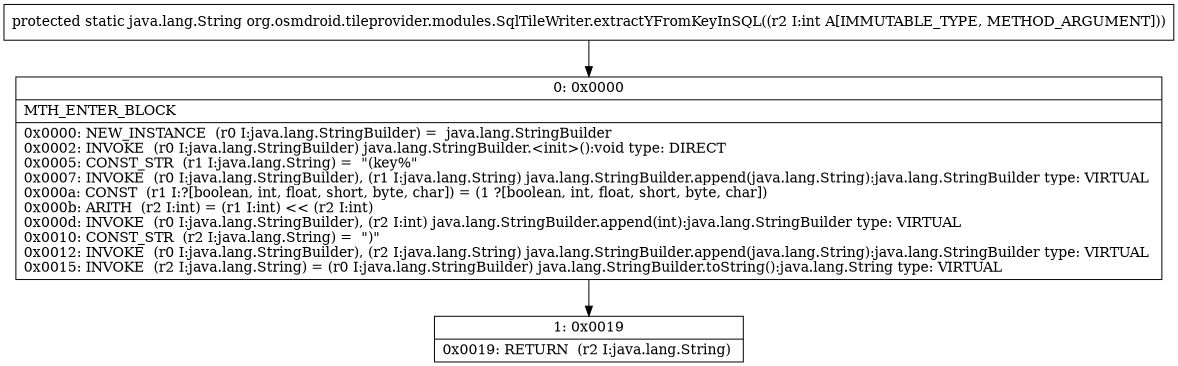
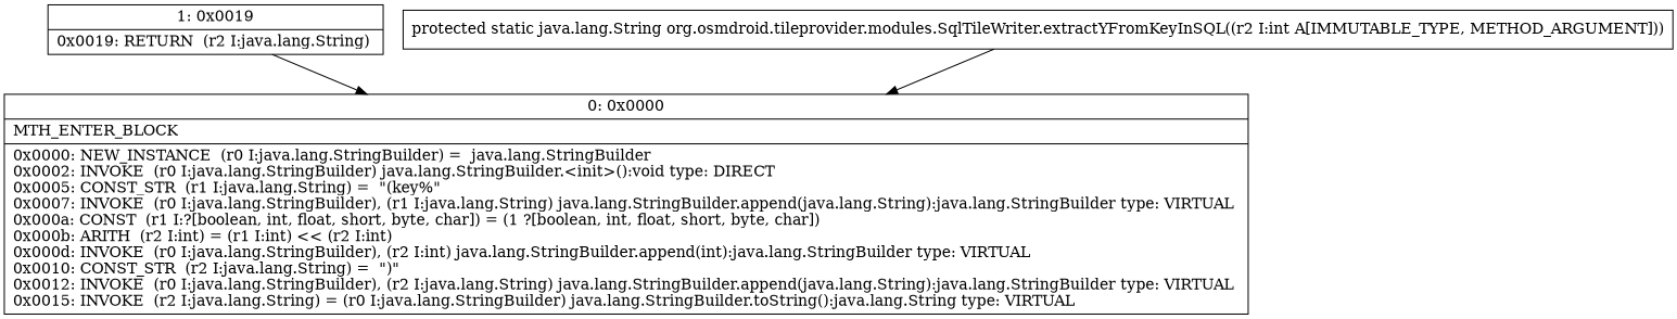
  digraph {
    node [shape=record]
    n1 [label="{0\:\ 0x0000|MTH_ENTER_BLOCK\l|0x0000: NEW_INSTANCE  (r0 I:java.lang.StringBuilder) =  java.lang.StringBuilder \l0x0002: INVOKE  (r0 I:java.lang.StringBuilder) java.lang.StringBuilder.\<init\>():void type: DIRECT \l0x0005: CONST_STR  (r1 I:java.lang.String) =  \"(key%\" \l0x0007: INVOKE  (r0 I:java.lang.StringBuilder), (r1 I:java.lang.String) java.lang.StringBuilder.append(java.lang.String):java.lang.StringBuilder type: VIRTUAL \l0x000a: CONST  (r1 I:?[boolean, int, float, short, byte, char]) = (1 ?[boolean, int, float, short, byte, char]) \l0x000b: ARITH  (r2 I:int) = (r1 I:int) \<\< (r2 I:int) \l0x000d: INVOKE  (r0 I:java.lang.StringBuilder), (r2 I:int) java.lang.StringBuilder.append(int):java.lang.StringBuilder type: VIRTUAL \l0x0010: CONST_STR  (r2 I:java.lang.String) =  \")\" \l0x0012: INVOKE  (r0 I:java.lang.StringBuilder), (r2 I:java.lang.String) java.lang.StringBuilder.append(java.lang.String):java.lang.StringBuilder type: VIRTUAL \l0x0015: INVOKE  (r2 I:java.lang.String) = (r0 I:java.lang.StringBuilder) java.lang.StringBuilder.toString():java.lang.String type: VIRTUAL \l}"]
    n2 [label="{1\:\ 0x0019|0x0019: RETURN  (r2 I:java.lang.String) \l}"]
    n3 [label="{protected static java.lang.String org.osmdroid.tileprovider.modules.SqlTileWriter.extractYFromKeyInSQL((r2 I:int A[IMMUTABLE_TYPE, METHOD_ARGUMENT])) }"]
-   n1 -> n2
+   n2 -> n1
    n3 -> n1
  }
